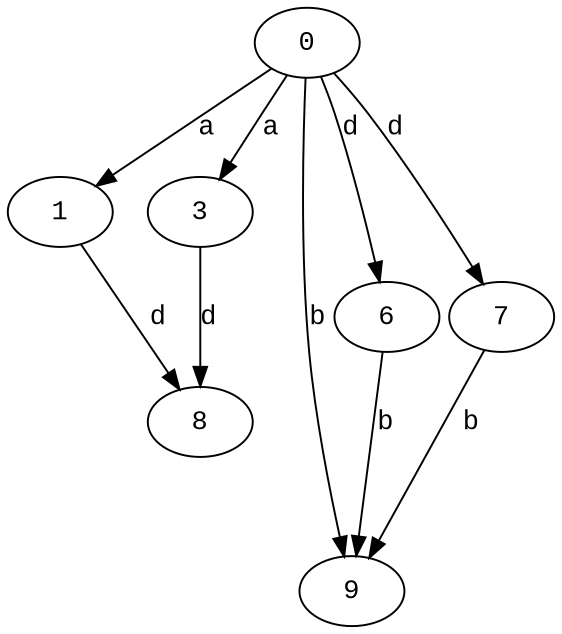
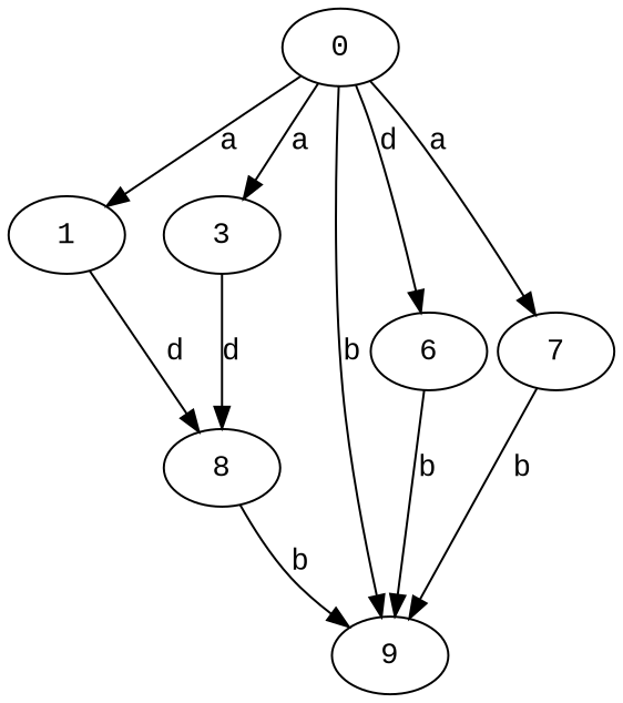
  strict digraph {
    fontname="Liberation Mono"
    node [fontname="Liberation Mono"]
    edge [fontname="Liberation Mono"]
    0
    1
    n3 [label=9]
    3
    6
    7
    8
    0 -> 1 [label=a]
    0 -> n3 [label=b]
    0 -> 3 [label=a]
    0 -> 6 [label=d]
-   0 -> 7 [label=d]
+   0 -> 7 [label=a]
    1 -> 8 [label=d]
    3 -> 8 [label=d]
    6 -> n3 [label=b]
    7 -> n3 [label=b]
+   8 -> n3 [label=b]
  }
